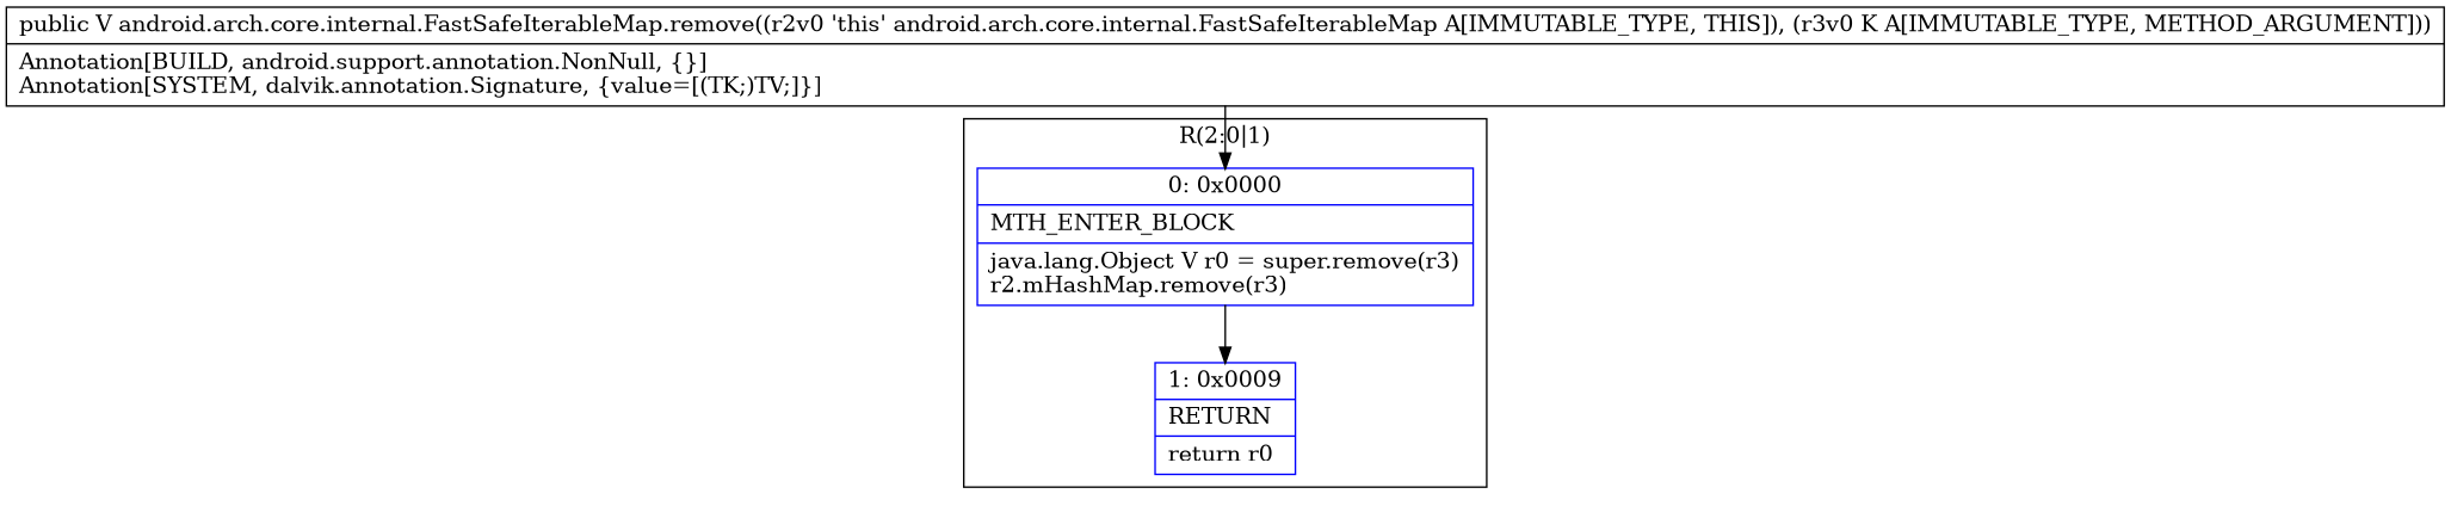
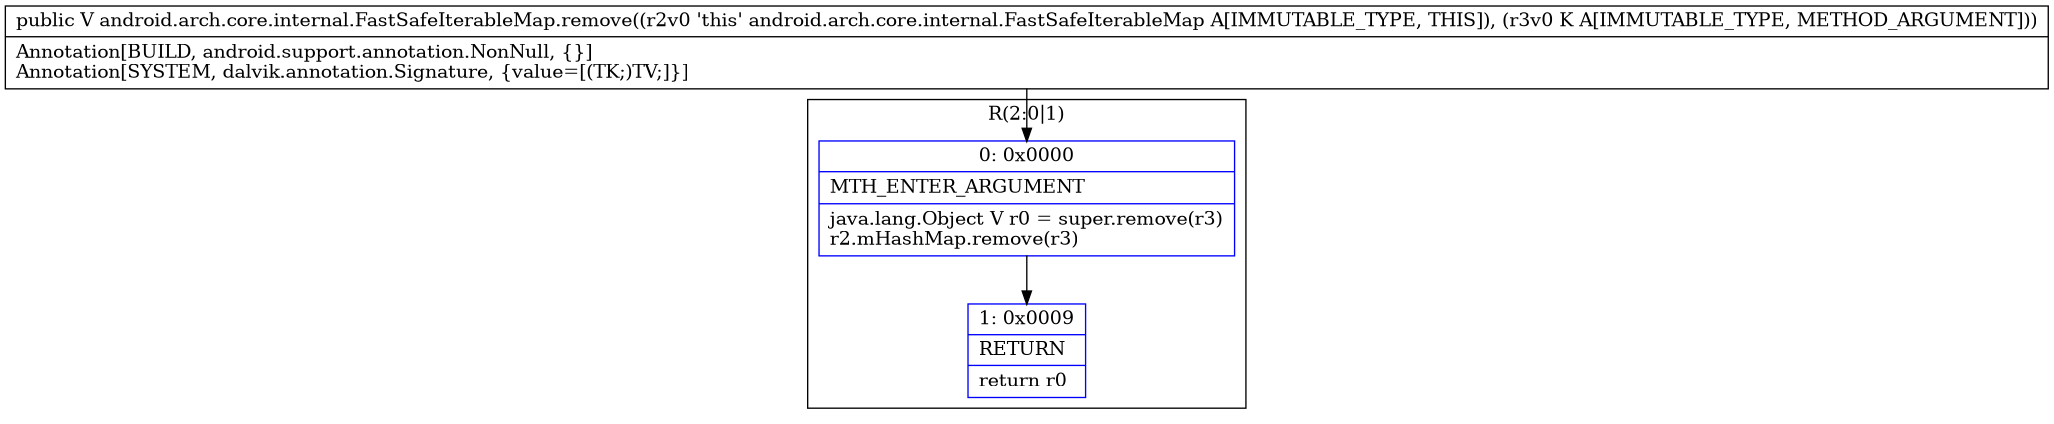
  digraph {
    node [color=blue shape=record]
-   n1 [label="{0\:\ 0x0000|MTH_ENTER_BLOCK\l|java.lang.Object V r0 = super.remove(r3)\lr2.mHashMap.remove(r3)\l}"]
+   n1 [label="{0\:\ 0x0000|MTH_ENTER_ARGUMENT\l|java.lang.Object V r0 = super.remove(r3)\lr2.mHashMap.remove(r3)\l}"]
    n2 [label="{1\:\ 0x0009|RETURN\l|return r0\l}"]
    n3 [label="{public V android.arch.core.internal.FastSafeIterableMap.remove((r2v0 'this' android.arch.core.internal.FastSafeIterableMap A[IMMUTABLE_TYPE, THIS]), (r3v0 K A[IMMUTABLE_TYPE, METHOD_ARGUMENT]))  | Annotation[BUILD, android.support.annotation.NonNull, \{\}]\lAnnotation[SYSTEM, dalvik.annotation.Signature, \{value=[(TK;)TV;]\}]\l}" color=""]
    subgraph cluster_1 {
      label="R(2:0|1)"
      n1
      n2
    }
    n1 -> n2
    n3 -> n1
  }
